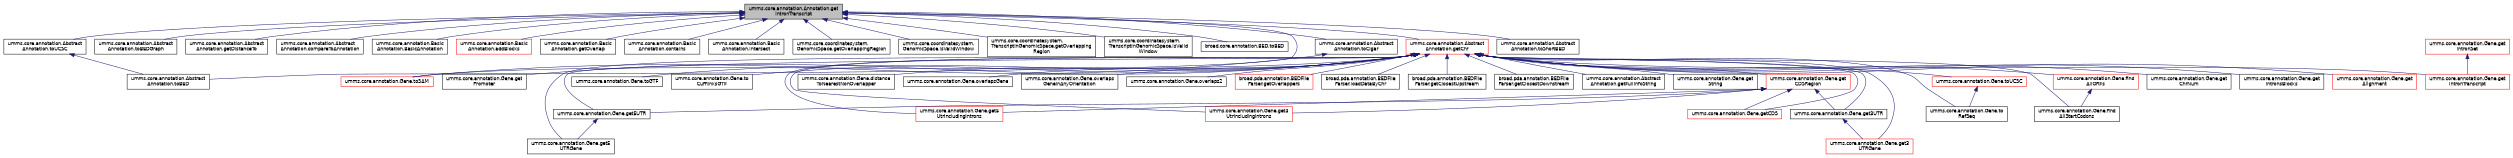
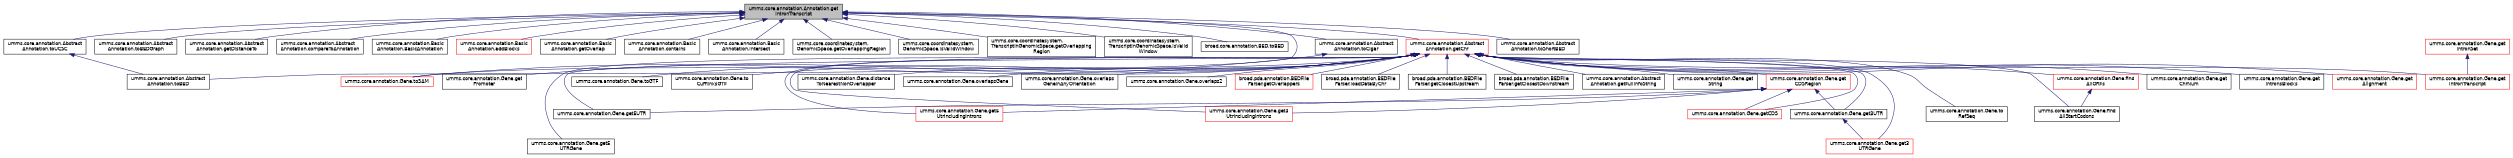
  digraph {
    rankdir=TB
    node [color=black fillcolor=white fontname=Helvetica fontsize=10 shape=record style=filled]
    edge [color=midnightblue dir=back fontname=Helvetica fontsize=10 labelfontname=Helvetica labelfontsize=10 style=solid]
    n1 [fillcolor=grey75 fontcolor=black height=0.2 label="umms.core.annotation.Annotation.get\lIntronTranscript" width=0.4]
    n2 [height=0.2 label="broad.core.annotation.BED.toBED" width=0.4]
    n3 [color=red height=0.2 label="umms.core.annotation.Abstract\lAnnotation.getChr" width=0.4]
    n4 [height=0.2 label="umms.core.annotation.Abstract\lAnnotation.toUCSC" width=0.4]
    n5 [height=0.2 label="umms.core.annotation.Abstract\lAnnotation.toBED" width=0.4]
    n6 [height=0.2 label="umms.core.annotation.Abstract\lAnnotation.toShortBED" width=0.4]
    n7 [height=0.2 label="umms.core.annotation.Abstract\lAnnotation.toBEDGraph" width=0.4]
    n8 [height=0.2 label="umms.core.annotation.Abstract\lAnnotation.getDistanceTo" width=0.4]
    n9 [height=0.2 label="umms.core.annotation.Abstract\lAnnotation.toCigar" width=0.4]
    n10 [height=0.2 label="umms.core.annotation.Abstract\lAnnotation.compareToAnnotation" width=0.4]
    n11 [height=0.2 label="umms.core.annotation.Basic\lAnnotation.BasicAnnotation" width=0.4]
    n12 [color=red height=0.2 label="umms.core.annotation.Basic\lAnnotation.addBlocks" width=0.4]
    n13 [height=0.2 label="umms.core.annotation.Basic\lAnnotation.getOverlap" width=0.4]
    n14 [height=0.2 label="umms.core.annotation.Basic\lAnnotation.contains" width=0.4]
    n15 [height=0.2 label="umms.core.annotation.Basic\lAnnotation.intersect" width=0.4]
    n16 [height=0.2 label="umms.core.coordinatesystem.\lGenomicSpace.getOverlappingRegion" width=0.4]
    n17 [height=0.2 label="umms.core.coordinatesystem.\lGenomicSpace.isValidWindow" width=0.4]
    n18 [height=0.2 label="umms.core.coordinatesystem.\lTranscriptInGenomicSpace.getOverlapping\lRegion" width=0.4]
    n19 [height=0.2 label="umms.core.coordinatesystem.\lTranscriptInGenomicSpace.isValid\lWindow" width=0.4]
    n20 [color=red height=0.2 label="broad.pda.annotation.BEDFile\lParser.getOverlappers" width=0.4]
    n21 [height=0.2 label="broad.pda.annotation.BEDFile\lParser.loadDataByChr" width=0.4]
    n22 [height=0.2 label="broad.pda.annotation.BEDFile\lParser.getClosestUpstream" width=0.4]
    n23 [height=0.2 label="broad.pda.annotation.BEDFile\lParser.getClosestDownstream" width=0.4]
    n24 [height=0.2 label="umms.core.annotation.Abstract\lAnnotation.getFullInfoString" width=0.4]
    n25 [height=0.2 label="umms.core.annotation.Gene.get\lString" width=0.4]
    n26 [color=red height=0.2 label="umms.core.annotation.Gene.get3\lUTRGene" width=0.4]
    n27 [height=0.2 label="umms.core.annotation.Gene.get5\lUTRGene" width=0.4]
    n28 [height=0.2 label="umms.core.annotation.Gene.get5UTR" width=0.4]
    n29 [height=0.2 label="umms.core.annotation.Gene.get3UTR" width=0.4]
    n30 [color=red height=0.2 label="umms.core.annotation.Gene.get5\lUtrIncludingIntrons" width=0.4]
    n31 [height=0.2 label="umms.core.annotation.Gene.get\lChrNum" width=0.4]
    n32 [color=red height=0.2 label="umms.core.annotation.Gene.get3\lUtrIncludingIntrons" width=0.4]
    n33 [height=0.2 label="umms.core.annotation.Gene.get\lIntronsBlocks" width=0.4]
    n34 [color=red height=0.2 label="umms.core.annotation.Gene.get\lIntronTranscript" width=0.4]
    n35 [color=red height=0.2 label="umms.core.annotation.Gene.getCDS" width=0.4]
    n36 [color=red height=0.2 label="umms.core.annotation.Gene.get\lCDSRegion" width=0.4]
    n37 [color=red height=0.2 label="umms.core.annotation.Gene.get\lAlignment" width=0.4]
    n38 [height=0.2 label="umms.core.annotation.Gene.get\lPromoter" width=0.4]
    n39 [height=0.2 label="umms.core.annotation.Gene.to\lRefSeq" width=0.4]
-   n40 [color=red height=0.2 label="umms.core.annotation.Gene.toUCSC" width=0.4]
    n41 [height=0.2 label="umms.core.annotation.Gene.toGTF" width=0.4]
    n42 [height=0.2 label="umms.core.annotation.Gene.to\lCufflinksGTF" width=0.4]
    n43 [color=red height=0.2 label="umms.core.annotation.Gene.toSAM" width=0.4]
    n44 [color=red height=0.2 label="umms.core.annotation.Gene.find\lAllORFs" width=0.4]
    n45 [height=0.2 label="umms.core.annotation.Gene.find\lAllStartCodons" width=0.4]
    n46 [height=0.2 label="umms.core.annotation.Gene.distance\lToNearestNonOverlapper" width=0.4]
    n47 [height=0.2 label="umms.core.annotation.Gene.overlapsGene" width=0.4]
    n48 [height=0.2 label="umms.core.annotation.Gene.overlaps\lGeneInAnyOrientation" width=0.4]
    n49 [height=0.2 label="umms.core.annotation.Gene.overlaps2" width=0.4]
    n50 [color=red height=0.2 label="umms.core.annotation.Gene.get\lIntronSet" width=0.4]
    n1 -> n2
    n1 -> n3
    n1 -> n4
    n1 -> n5
    n1 -> n6
    n1 -> n7
    n1 -> n8
    n1 -> n9
    n1 -> n10
    n1 -> n11
    n1 -> n12
    n1 -> n13
    n1 -> n14
    n1 -> n15
    n1 -> n16
    n1 -> n17
    n1 -> n18
    n1 -> n19
    n3 -> n20
    n3 -> n21
    n3 -> n22
    n3 -> n23
    n3 -> n24
    n3 -> n25
    n3 -> n26
    n3 -> n27
    n3 -> n28
    n3 -> n29
    n3 -> n30
    n3 -> n31
    n3 -> n32
    n3 -> n33
    n3 -> n34
    n3 -> n35
    n3 -> n36
    n3 -> n37
    n3 -> n38
    n3 -> n39
-   n3 -> n40
    n3 -> n41
    n3 -> n42
    n3 -> n43
    n3 -> n44
    n3 -> n45
    n3 -> n46
    n3 -> n47
    n3 -> n48
    n3 -> n49
    n4 -> n5
    n9 -> n43
-   n28 -> n27
    n29 -> n26
    n36 -> n28
    n36 -> n29
    n36 -> n30
    n36 -> n32
    n36 -> n35
-   n40 -> n39
    n44 -> n45
    n50 -> n34
  }
